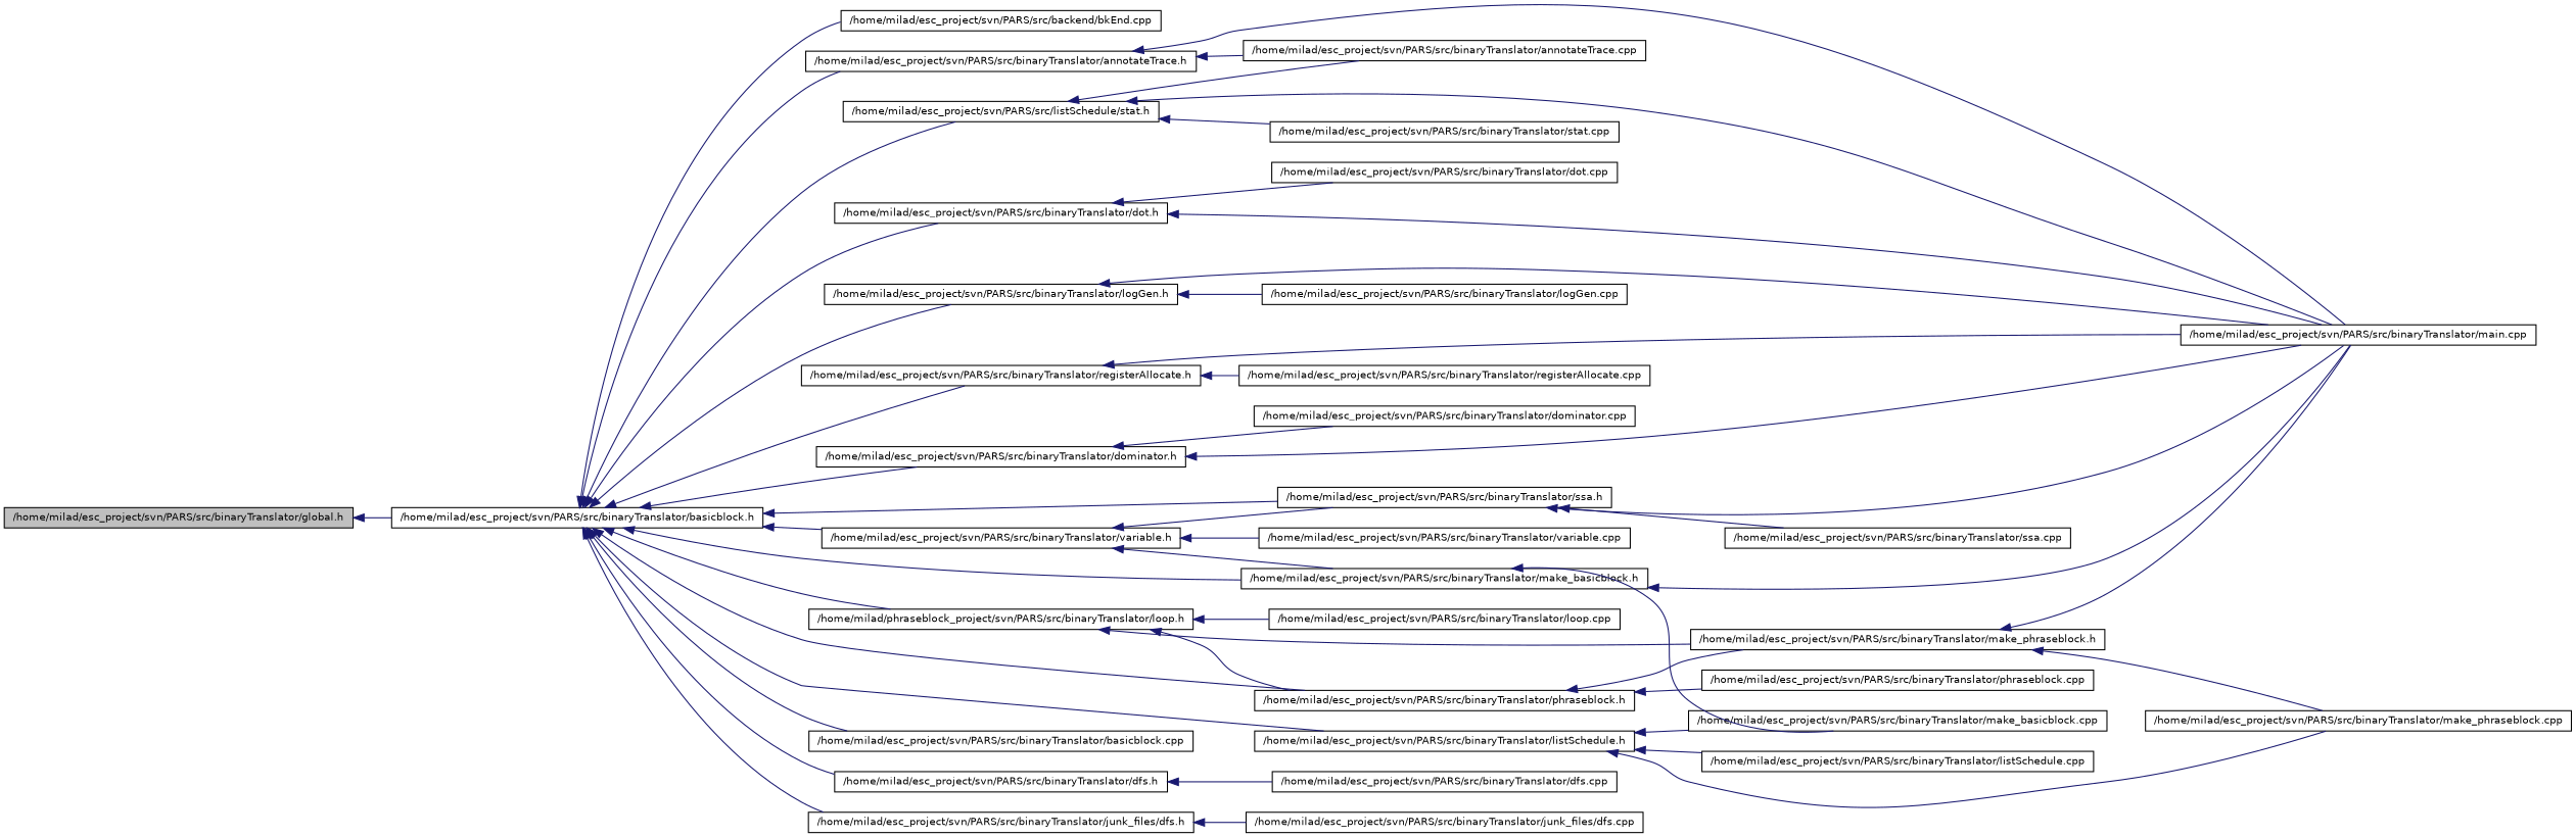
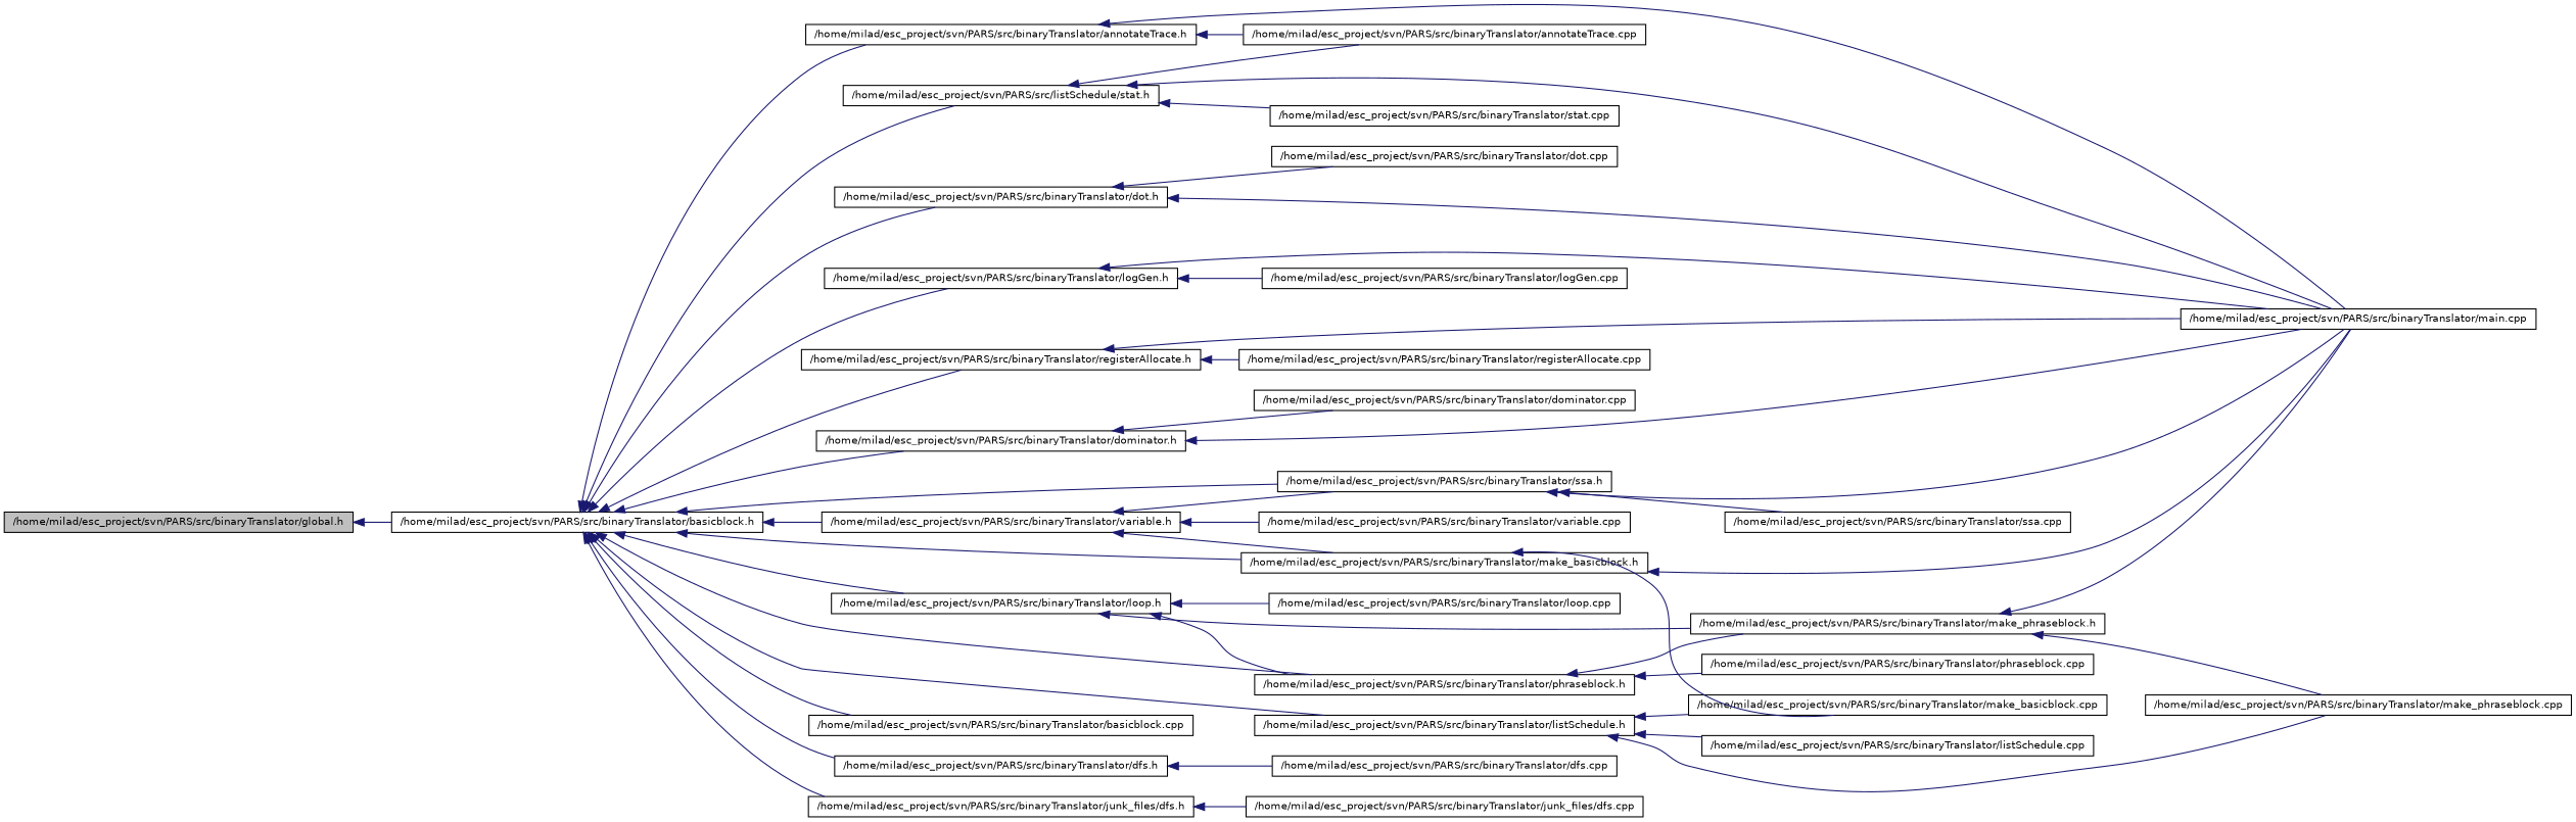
  digraph {
    rankdir=LR
    node [color=black fillcolor=white fontname=Helvetica fontsize=10 shape=record style=filled]
    edge [color=midnightblue dir=back fontname=Helvetica fontsize=10 labelfontname=Helvetica labelfontsize=10 style=solid]
    n1 [fillcolor=grey75 fontcolor=black height=0.2 label="/home/milad/esc_project/svn/PARS/src/binaryTranslator/global.h" width=0.4]
    n2 [height=0.2 label="/home/milad/esc_project/svn/PARS/src/binaryTranslator/basicblock.h" width=0.4]
-   n3 [height=0.2 label="/home/milad/esc_project/svn/PARS/src/backend/bkEnd.cpp" width=0.4]
    n4 [height=0.2 label="/home/milad/esc_project/svn/PARS/src/binaryTranslator/annotateTrace.h" width=0.4]
    n5 [height=0.2 label="/home/milad/esc_project/svn/PARS/src/listSchedule/stat.h" width=0.4]
    n6 [height=0.2 label="/home/milad/esc_project/svn/PARS/src/binaryTranslator/basicblock.cpp" width=0.4]
    n7 [height=0.2 label="/home/milad/esc_project/svn/PARS/src/binaryTranslator/dfs.h" width=0.4]
    n8 [height=0.2 label="/home/milad/esc_project/svn/PARS/src/binaryTranslator/dominator.h" width=0.4]
    n9 [height=0.2 label="/home/milad/esc_project/svn/PARS/src/binaryTranslator/dot.h" width=0.4]
    n10 [height=0.2 label="/home/milad/esc_project/svn/PARS/src/binaryTranslator/junk_files/dfs.h" width=0.4]
    n11 [height=0.2 label="/home/milad/esc_project/svn/PARS/src/binaryTranslator/listSchedule.h" width=0.4]
    n12 [height=0.2 label="/home/milad/esc_project/svn/PARS/src/binaryTranslator/logGen.h" width=0.4]
-   n13 [height=0.2 label="/home/milad/phraseblock_project/svn/PARS/src/binaryTranslator/loop.h" width=0.4]
+   n13 [height=0.2 label="/home/milad/esc_project/svn/PARS/src/binaryTranslator/loop.h" width=0.4]
    n14 [height=0.2 label="/home/milad/esc_project/svn/PARS/src/binaryTranslator/phraseblock.h" width=0.4]
    n15 [height=0.2 label="/home/milad/esc_project/svn/PARS/src/binaryTranslator/registerAllocate.h" width=0.4]
    n16 [height=0.2 label="/home/milad/esc_project/svn/PARS/src/binaryTranslator/make_basicblock.h" width=0.4]
    n17 [height=0.2 label="/home/milad/esc_project/svn/PARS/src/binaryTranslator/variable.h" width=0.4]
    n18 [height=0.2 label="/home/milad/esc_project/svn/PARS/src/binaryTranslator/ssa.h" width=0.4]
    n19 [height=0.2 label="/home/milad/esc_project/svn/PARS/src/binaryTranslator/annotateTrace.cpp" width=0.4]
    n20 [height=0.2 label="/home/milad/esc_project/svn/PARS/src/binaryTranslator/main.cpp" width=0.4]
    n21 [height=0.2 label="/home/milad/esc_project/svn/PARS/src/binaryTranslator/stat.cpp" width=0.4]
    n22 [height=0.2 label="/home/milad/esc_project/svn/PARS/src/binaryTranslator/dfs.cpp" width=0.4]
    n23 [height=0.2 label="/home/milad/esc_project/svn/PARS/src/binaryTranslator/dominator.cpp" width=0.4]
    n24 [height=0.2 label="/home/milad/esc_project/svn/PARS/src/binaryTranslator/dot.cpp" width=0.4]
    n25 [height=0.2 label="/home/milad/esc_project/svn/PARS/src/binaryTranslator/junk_files/dfs.cpp" width=0.4]
    n26 [height=0.2 label="/home/milad/esc_project/svn/PARS/src/binaryTranslator/listSchedule.cpp" width=0.4]
    n27 [height=0.2 label="/home/milad/esc_project/svn/PARS/src/binaryTranslator/make_basicblock.cpp" width=0.4]
    n28 [height=0.2 label="/home/milad/esc_project/svn/PARS/src/binaryTranslator/make_phraseblock.cpp" width=0.4]
    n29 [height=0.2 label="/home/milad/esc_project/svn/PARS/src/binaryTranslator/logGen.cpp" width=0.4]
    n30 [height=0.2 label="/home/milad/esc_project/svn/PARS/src/binaryTranslator/loop.cpp" width=0.4]
    n31 [height=0.2 label="/home/milad/esc_project/svn/PARS/src/binaryTranslator/make_phraseblock.h" width=0.4]
    n32 [height=0.2 label="/home/milad/esc_project/svn/PARS/src/binaryTranslator/phraseblock.cpp" width=0.4]
    n33 [height=0.2 label="/home/milad/esc_project/svn/PARS/src/binaryTranslator/registerAllocate.cpp" width=0.4]
    n34 [height=0.2 label="/home/milad/esc_project/svn/PARS/src/binaryTranslator/variable.cpp" width=0.4]
    n35 [height=0.2 label="/home/milad/esc_project/svn/PARS/src/binaryTranslator/ssa.cpp" width=0.4]
    n1 -> n2
-   n2 -> n3
    n2 -> n4
    n2 -> n5
    n2 -> n6
    n2 -> n7
    n2 -> n8
    n2 -> n9
    n2 -> n10
    n2 -> n11
    n2 -> n12
    n2 -> n13
    n2 -> n14
    n2 -> n15
    n2 -> n16
    n2 -> n17
    n2 -> n18
    n4 -> n19
    n4 -> n20
    n5 -> n19
    n5 -> n20
    n5 -> n21
    n7 -> n22
    n8 -> n20
    n8 -> n23
    n9 -> n20
    n9 -> n24
    n10 -> n25
    n11 -> n26
    n11 -> n27
    n11 -> n28
    n12 -> n20
    n12 -> n29
    n13 -> n14
    n13 -> n30
    n13 -> n31
    n14 -> n31
    n14 -> n32
    n15 -> n20
    n15 -> n33
    n16 -> n20
    n16 -> n27
    n17 -> n16
    n17 -> n18
    n17 -> n34
    n18 -> n20
    n18 -> n35
    n31 -> n20
    n31 -> n28
  }
